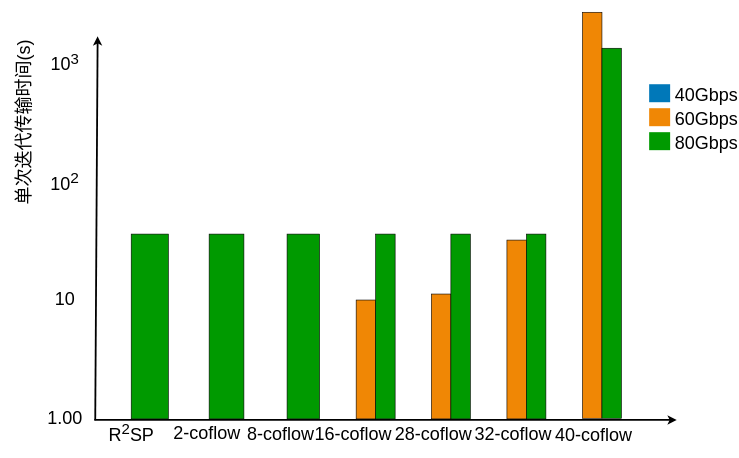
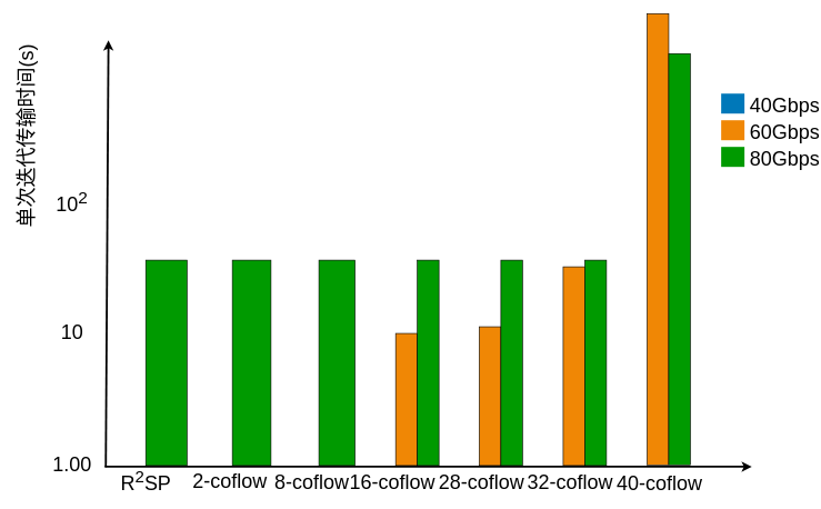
  <mxCell id="0" />
  <mxCell id="1" parent="0" />
  <mxCell id="2" value="" style="edgeStyle=none;html=1;fontColor=#000000;strokeWidth=3;strokeColor=#000000;" parent="1" edge="1"><mxGeometry width="100" height="100" relative="1" as="geometry"><mxPoint x="156.5" y="700" as="sourcePoint" /><mxPoint x="1128" y="700" as="targetPoint" /></mxGeometry></mxCell>
  <mxCell id="3" value="" style="rounded=0;whiteSpace=wrap;html=1;fillColor=#F08705;" parent="1" vertex="1"><mxGeometry x="718.75" y="490" width="32.5" height="208.25" as="geometry" /></mxCell>
  <mxCell id="4" value="" style="rounded=0;whiteSpace=wrap;html=1;fillColor=#009A00;" parent="1" vertex="1"><mxGeometry x="751.25" y="390" width="32.5" height="308.25" as="geometry" /></mxCell>
  <mxCell id="5" value="" style="rounded=0;whiteSpace=wrap;html=1;fillColor=#F08705;" parent="1" vertex="1"><mxGeometry x="844.75" y="400" width="32.5" height="298.25" as="geometry" /></mxCell>
  <mxCell id="6" value="" style="rounded=0;whiteSpace=wrap;html=1;fillColor=#009A00;" parent="1" vertex="1"><mxGeometry x="877.25" y="390" width="32.5" height="308.25" as="geometry" /></mxCell>
  <mxCell id="7" value="" style="rounded=0;whiteSpace=wrap;html=1;fillColor=#009A00;" parent="1" vertex="1"><mxGeometry x="218" y="390" width="62" height="308.25" as="geometry" /></mxCell>
  <mxCell id="8" value="" style="whiteSpace=wrap;gradientColor=none;gradientDirection=east;strokeColor=none;html=1;fontColor=#23445d;fillColor=#009a00;" parent="1" vertex="1"><mxGeometry x="1082" y="220" width="35.0" height="30.0" as="geometry" /></mxCell>
  <mxCell id="9" value="" style="whiteSpace=wrap;gradientColor=none;gradientDirection=east;strokeColor=none;html=1;fontColor=#23445d;fillColor=#F08705;" parent="1" vertex="1"><mxGeometry x="1082" y="180" width="35.0" height="30.0" as="geometry" /></mxCell>
  <mxCell id="10" value="" style="whiteSpace=wrap;gradientColor=none;gradientDirection=east;strokeColor=none;html=1;fontColor=#23445d;fillColor=#0078b9;" parent="1" vertex="1"><mxGeometry x="1082" y="140" width="35.0" height="30.0" as="geometry" /></mxCell>
  <mxCell id="11" value="" style="edgeStyle=none;html=1;fontColor=#000000;strokeWidth=3;strokeColor=#000000;" parent="1" edge="1"><mxGeometry width="100" height="100" relative="1" as="geometry"><mxPoint x="158" y="700.5" as="sourcePoint" /><mxPoint x="162" y="60" as="targetPoint" /></mxGeometry></mxCell>
  <mxCell id="12" value="&lt;font style=&quot;font-size: 30px&quot;&gt;1.00&lt;/font&gt;" style="text;spacingTop=-5;align=center;verticalAlign=middle;fontStyle=0;html=1;fontSize=18;points=[];labelBackgroundColor=none;labelBorderColor=none;rounded=0;" parent="1" vertex="1"><mxGeometry x="92" y="679.5" width="30" height="40" as="geometry" /></mxCell>
  <mxCell id="13" value="" style="rounded=0;whiteSpace=wrap;html=1;fillColor=#009A00;" parent="1" vertex="1"><mxGeometry x="348" y="390" width="58" height="308.25" as="geometry" /></mxCell>
  <mxCell id="14" value="" style="rounded=0;whiteSpace=wrap;html=1;fillColor=#009A00;" parent="1" vertex="1"><mxGeometry x="478" y="390" width="54.25" height="308.25" as="geometry" /></mxCell>
  <mxCell id="15" value="" style="rounded=0;whiteSpace=wrap;html=1;fillColor=#F08705;" parent="1" vertex="1"><mxGeometry x="593.25" y="500" width="32.5" height="198.25" as="geometry" /></mxCell>
  <mxCell id="16" value="" style="rounded=0;whiteSpace=wrap;html=1;fillColor=#009A00;" parent="1" vertex="1"><mxGeometry x="625.75" y="390" width="32.5" height="308.25" as="geometry" /></mxCell>
  <mxCell id="17" value="" style="rounded=0;whiteSpace=wrap;html=1;fillColor=#F08705;" parent="1" vertex="1"><mxGeometry x="970.75" y="20" width="32.5" height="677.25" as="geometry" /></mxCell>
  <mxCell id="18" value="" style="rounded=0;whiteSpace=wrap;html=1;fillColor=#009A00;" parent="1" vertex="1"><mxGeometry x="1003.25" y="80" width="32.5" height="617.25" as="geometry" /></mxCell>
- <mxCell id="19" value="10&lt;sup&gt;3&lt;/sup&gt;" style="text;spacingTop=-5;align=center;verticalAlign=middle;fontStyle=0;html=1;fontSize=30;points=[];labelBackgroundColor=none;labelBorderColor=none;rounded=0;" parent="1" vertex="1"><mxGeometry x="92" y="85" width="30" height="40" as="geometry" /></mxCell>
  <mxCell id="20" value="&lt;span style=&quot;font-size: 30px&quot;&gt;10&lt;/span&gt;&lt;font style=&quot;font-size: 31px&quot;&gt;&lt;sup&gt;2&lt;/sup&gt;&lt;/font&gt;" style="text;spacingTop=-5;align=center;verticalAlign=middle;fontStyle=0;html=1;fontSize=18;points=[];labelBackgroundColor=none;labelBorderColor=none;rounded=0;" parent="1" vertex="1"><mxGeometry x="92" y="285" width="30" height="40" as="geometry" /></mxCell>
  <mxCell id="21" value="&lt;span style=&quot;font-size: 30px&quot;&gt;10&lt;/span&gt;" style="text;spacingTop=-5;align=center;verticalAlign=middle;fontStyle=0;html=1;fontSize=18;points=[];labelBackgroundColor=none;labelBorderColor=none;rounded=0;" parent="1" vertex="1"><mxGeometry x="92" y="480" width="30" height="40" as="geometry" /></mxCell>
  <mxCell id="22" value="&lt;font style=&quot;font-size: 30px&quot;&gt;单次迭代传输时间(s)&lt;br&gt;&lt;br&gt;&lt;/font&gt;" style="text;spacingTop=-5;html=1;fontSize=24;fontStyle=0;points=[];textDirection=ltr;align=right;verticalAlign=top;horizontal=0;" parent="1" vertex="1"><mxGeometry x="20" y="65" width="80" height="20" as="geometry" /></mxCell>
  <mxCell id="23" value="&lt;font style=&quot;font-size: 30px&quot;&gt;8-coflow&lt;/font&gt;" style="text;spacingTop=-5;align=center;verticalAlign=middle;fontStyle=0;html=1;fontSize=18;points=[];strokeColor=none;" parent="1" vertex="1"><mxGeometry x="407" y="710" width="120" height="30" as="geometry" /></mxCell>
  <mxCell id="24" value="&lt;font style=&quot;font-size: 30px&quot;&gt;16-coflow&lt;/font&gt;" style="text;spacingTop=-5;align=center;verticalAlign=middle;fontStyle=0;html=1;fontSize=18;points=[];strokeColor=none;" parent="1" vertex="1"><mxGeometry x="528" y="710.25" width="120" height="30" as="geometry" /></mxCell>
  <mxCell id="25" value="&lt;font style=&quot;font-size: 30px&quot;&gt;28-coflow&lt;/font&gt;" style="text;spacingTop=-5;align=center;verticalAlign=middle;fontStyle=0;html=1;fontSize=18;points=[];strokeColor=none;" parent="1" vertex="1"><mxGeometry x="662" y="710.25" width="120" height="30" as="geometry" /></mxCell>
  <mxCell id="26" value="&lt;font style=&quot;font-size: 30px&quot;&gt;32-coflow&lt;/font&gt;" style="text;spacingTop=-5;align=center;verticalAlign=middle;fontStyle=0;html=1;fontSize=18;points=[];strokeColor=none;" parent="1" vertex="1"><mxGeometry x="795" y="710.25" width="120" height="30" as="geometry" /></mxCell>
  <mxCell id="27" value="&lt;font style=&quot;font-size: 30px&quot;&gt;R&lt;sup&gt;2&lt;/sup&gt;SP&lt;/font&gt;" style="text;spacingTop=-5;align=center;verticalAlign=middle;fontStyle=0;html=1;fontSize=18;points=[];strokeColor=none;" parent="1" vertex="1"><mxGeometry x="158.25" y="708" width="120" height="30" as="geometry" /></mxCell>
  <mxCell id="28" value="&lt;font style=&quot;font-size: 30px&quot;&gt;2-coflow&lt;/font&gt;" style="text;spacingTop=-5;align=center;verticalAlign=middle;fontStyle=0;html=1;fontSize=30;points=[];strokeColor=none;" parent="1" vertex="1"><mxGeometry x="284.25" y="709" width="120" height="30" as="geometry" /></mxCell>
  <mxCell id="29" value="&lt;font style=&quot;font-size: 30px&quot;&gt;40-coflow&lt;/font&gt;" style="text;spacingTop=-5;align=center;verticalAlign=middle;fontStyle=0;html=1;fontSize=18;points=[];strokeColor=none;" parent="1" vertex="1"><mxGeometry x="929" y="711.25" width="120" height="30" as="geometry" /></mxCell>
  <mxCell id="30" value="&lt;font style=&quot;font-size: 30px&quot;&gt;40Gbps&lt;/font&gt;" style="text;spacingTop=-5;html=1;points=[];fontSize=15;" parent="1" vertex="1"><mxGeometry x="1123" y="138" width="80" height="20" as="geometry" /></mxCell>
  <mxCell id="31" value="&lt;font style=&quot;font-size: 30px&quot;&gt;60Gbps&lt;/font&gt;" style="text;spacingTop=-5;html=1;points=[];fontSize=15;" parent="1" vertex="1"><mxGeometry x="1123" y="178" width="80" height="20" as="geometry" /></mxCell>
  <mxCell id="32" value="&lt;font style=&quot;font-size: 30px&quot;&gt;80Gbps&lt;/font&gt;" style="text;spacingTop=-5;html=1;points=[];fontSize=15;" parent="1" vertex="1"><mxGeometry x="1123" y="218" width="80" height="20" as="geometry" /></mxCell>
